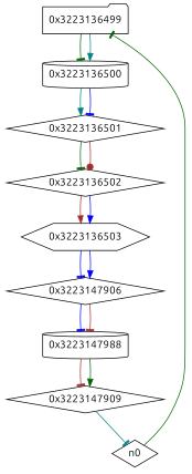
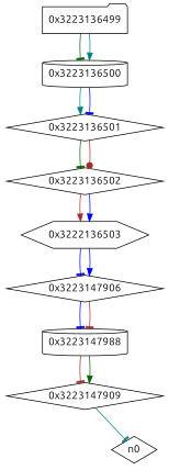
  digraph {
    fontname=Ubuntu
    node [fontname=Ubuntu shape=diamond]
    edge [arrowhead=tee color=blue fontname=Ubuntu]
    n1 [label="0x3223136499" shape=folder]
    n2 [label="0x3223136500" shape=cylinder]
    n3 [label="0x3223136501"]
    n4 [label="0x3223136502"]
-   n5 [label="0x3223136503" shape=hexagon]
+   n5 [label="0x3222136503" shape=hexagon]
    n6 [label="0x3223147906"]
    n7 [label="0x3223147988" shape=cylinder]
    n8 [label="0x3223147909"]
    n0
    n1 -> n2 [color=darkgreen]
    n1 -> n2 [arrowhead=normal color=teal]
    n2 -> n3 [arrowhead=normal color=teal]
    n2 -> n3
    n3 -> n4 [color=darkgreen]
    n3 -> n4 [arrowhead=dot color=brown]
    n4 -> n5 [arrowhead=normal color=brown]
    n4 -> n5 [arrowhead=normal]
    n5 -> n6
    n5 -> n6 [arrowhead=normal]
    n6 -> n7
    n6 -> n7 [color=brown]
    n7 -> n8 [color=brown]
    n7 -> n8 [arrowhead=normal color=darkgreen]
    n8 -> n0 [color=teal]
-   n0 -> n1 [color=darkgreen]
  }
